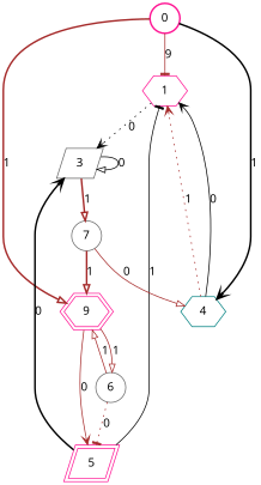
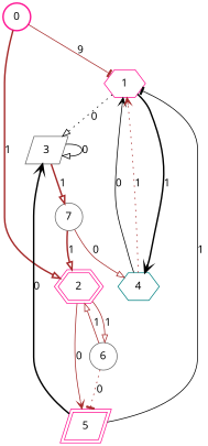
  digraph {
    fontname="Noto Sans"
    node [color=deeppink fontname="Noto Sans" shape=circle]
    edge [arrowhead=onormal color=brown fontname="Noto Sans" style=solid]
    0 [style=bold]
    1 [shape=hexagon]
-   2 [peripheries=2 shape=hexagon label=9]
+   2 [peripheries=2 shape=hexagon]
    3 [color=gray40 shape=parallelogram]
    4 [color=teal shape=hexagon]
    5 [peripheries=2 shape=parallelogram]
    6 [color=gray40]
    7 [color=gray40]
    0 -> 1 [arrowhead=tee label=9]
    0 -> 2 [label=1 style=bold]
-   1 -> 3 [arrowhead=vee color=black label=0 style=dotted]
-   0 -> 4 [arrowhead=vee color=black label=1 style=bold]
+   1 -> 3 [color=black label=0 style=dotted]
+   1 -> 4 [arrowhead=vee color=black label=1 style=bold]
    2 -> 5 [arrowhead=vee label=0]
    2 -> 6 [label=1]
    3 -> 3 [color=black label=0]
    3 -> 7 [label=1 style=bold]
    4 -> 1 [arrowhead=vee color=black label=0]
    4 -> 1 [arrowhead=vee label=1 style=dotted]
    5 -> 1 [arrowhead=tee color=black label=1]
    5 -> 3 [arrowhead=vee color=black label=0 style=bold]
    6 -> 2 [label=1]
    6 -> 5 [arrowhead=tee label=0 style=dotted]
    7 -> 2 [label=1 style=bold]
    7 -> 4 [label=0]
  }
